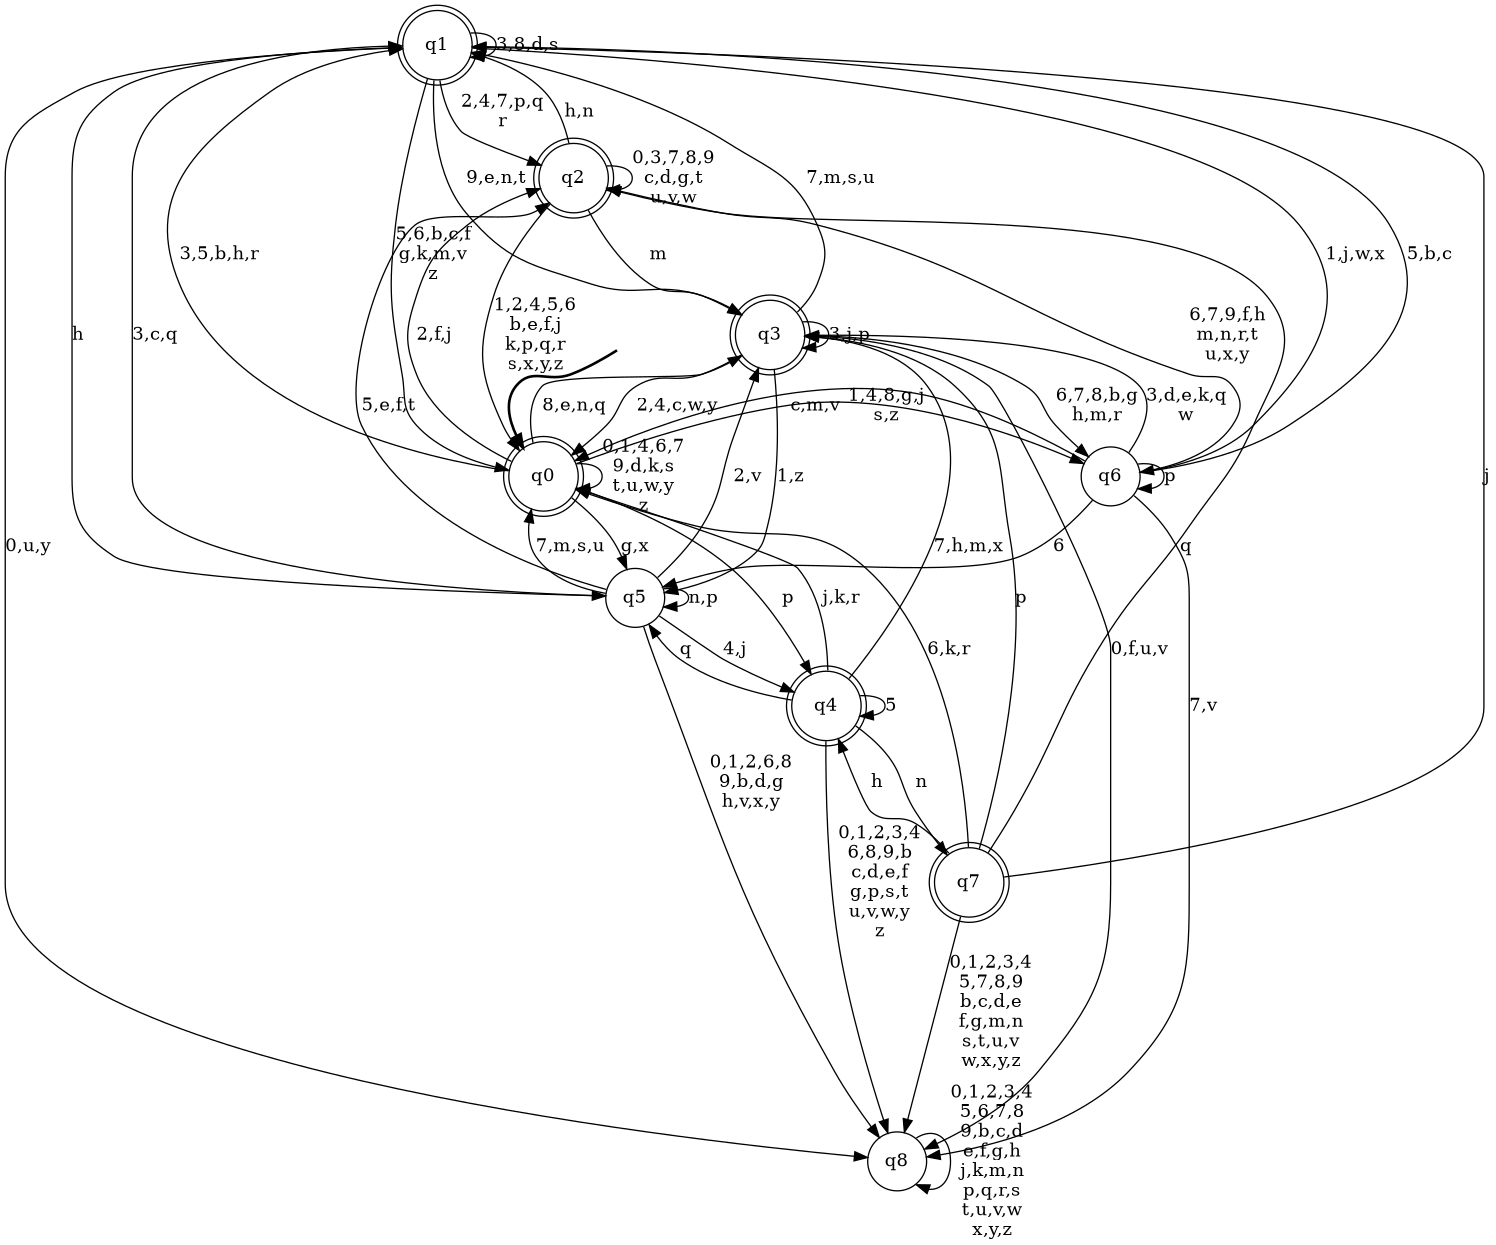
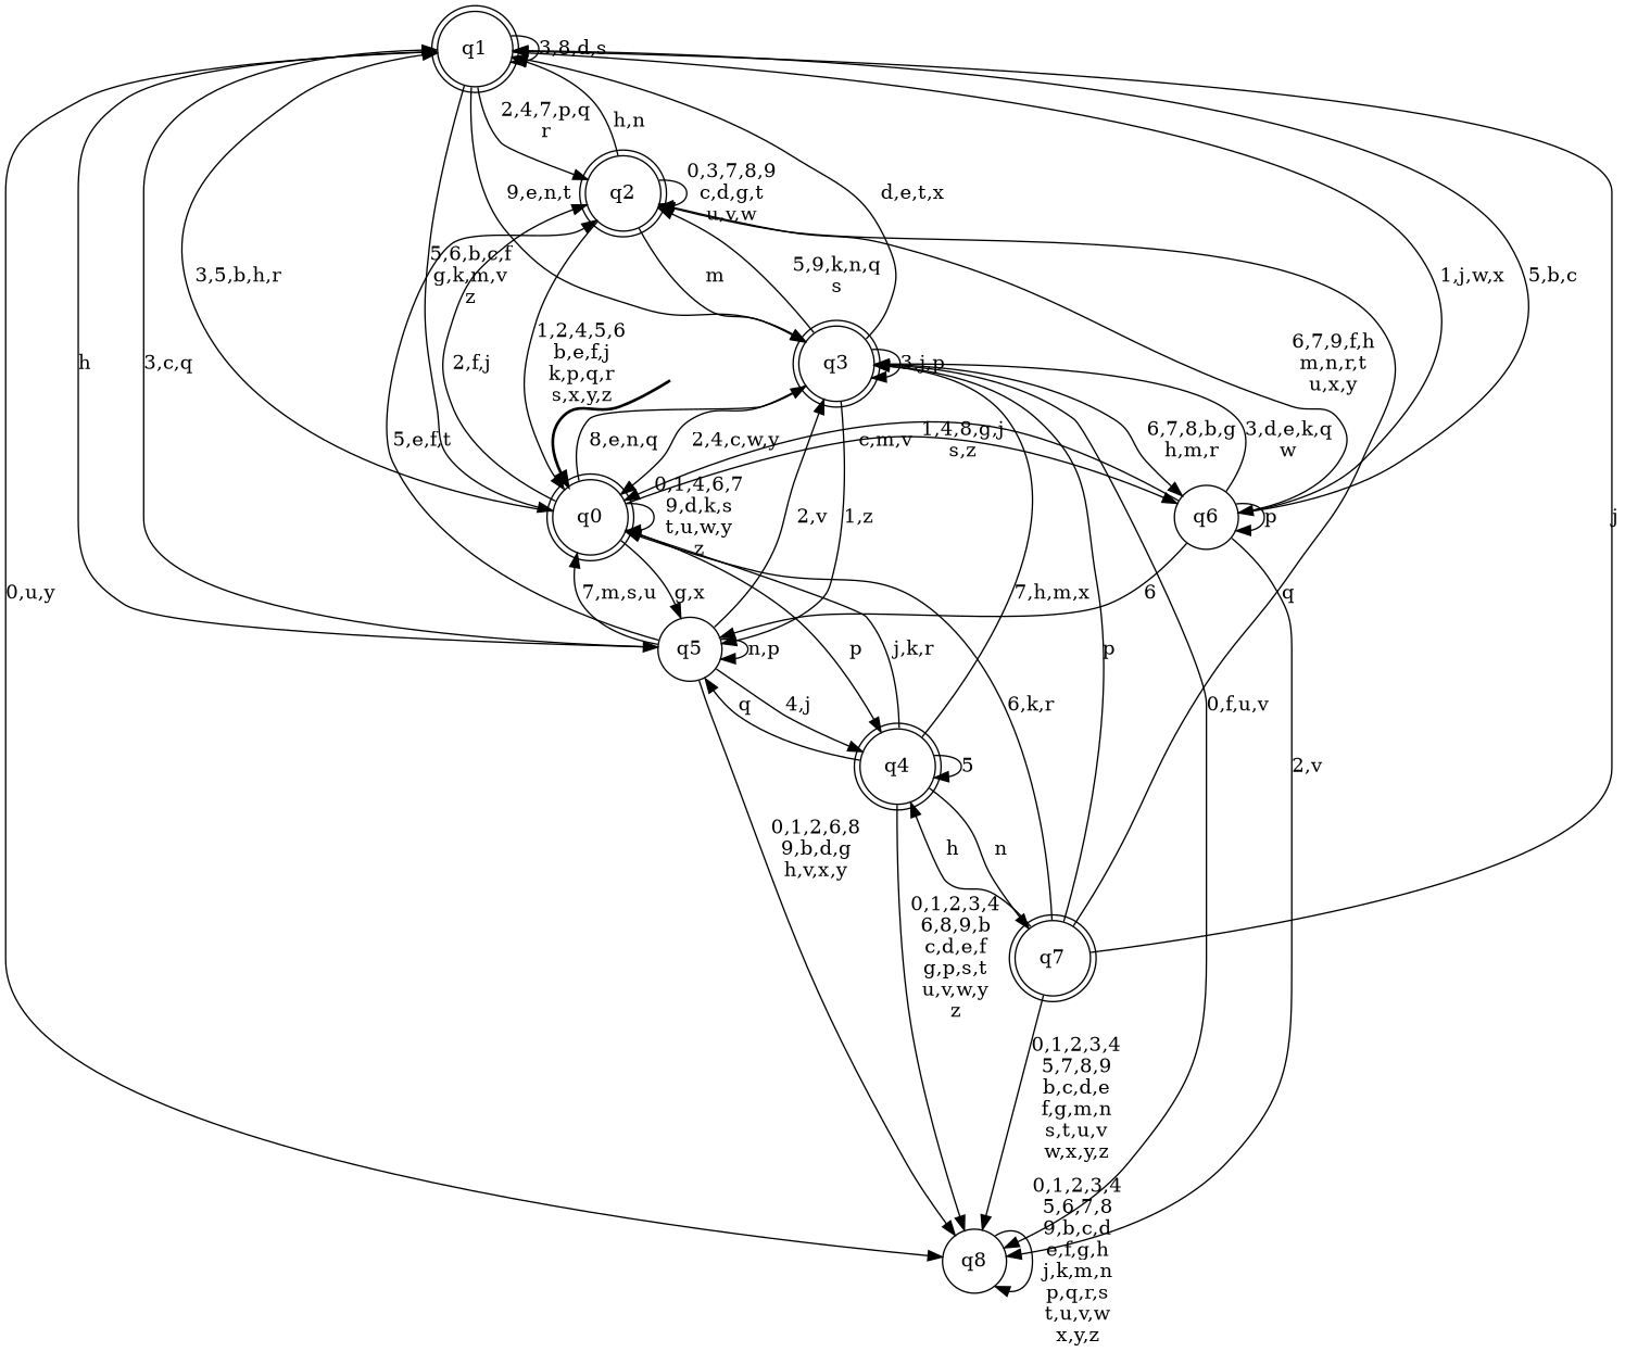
  digraph {
    rankdir=TB
    node [shape=doublecircle style="rounded,filled" color=black fillcolor=white]
    __start0 [height=0 shape=none style=invis width=0 color="" fillcolor=""]
    n2 [label=q0]
    n3 [label=q1]
    n4 [label=q2]
    n5 [label=q3]
    n6 [label=q4]
    n7 [label=q5 shape=circle style=filled]
    n8 [label=q6 shape=circle style=filled]
    n9 [label=q8 shape=circle style=filled]
    n10 [label=q7]
    subgraph cluster_1 {
      nodesep=0.15
      ranksep=0.15
      style=invis
      __start0
      n2
    }
    __start0 -> n2 [penwidth=2]
    n2 -> n2 [label="0,1,4,6,7\n9,d,k,s\nt,u,w,y\nz"]
    n2 -> n3 [label="3,5,b,h,r"]
    n2 -> n4 [label="2,f,j"]
    n2 -> n5 [label="8,e,n,q"]
    n2 -> n6 [label=p]
    n2 -> n7 [label="g,x"]
    n2 -> n8 [label="c,m,v"]
    n3 -> n2 [label="5,6,b,c,f\ng,k,m,v\nz"]
    n3 -> n3 [label="3,8,d,s"]
    n3 -> n4 [label="2,4,7,p,q\nr"]
    n3 -> n5 [label="9,e,n,t"]
    n3 -> n7 [label=h]
    n3 -> n8 [label="1,j,w,x"]
    n3 -> n9 [label="0,u,y"]
    n4 -> n2 [label="1,2,4,5,6\nb,e,f,j\nk,p,q,r\ns,x,y,z"]
    n4 -> n3 [label="h,n"]
    n4 -> n4 [label="0,3,7,8,9\nc,d,g,t\nu,v,w"]
    n4 -> n5 [label=m]
    n5 -> n2 [label="2,4,c,w,y"]
-   n5 -> n3 [label="7,m,s,u"]
+   n5 -> n3 [label="d,e,t,x"]
+   n5 -> n4 [label="5,9,k,n,q\ns"]
    n5 -> n5 [label="3,j,p"]
    n5 -> n7 [label="1,z"]
    n5 -> n8 [label="6,7,8,b,g\nh,m,r"]
    n5 -> n9 [label="0,f,u,v"]
    n6 -> n2 [label="j,k,r"]
    n6 -> n5 [label="7,h,m,x"]
    n6 -> n6 [label=5]
    n6 -> n7 [label=q]
    n6 -> n9 [label="0,1,2,3,4\n6,8,9,b\nc,d,e,f\ng,p,s,t\nu,v,w,y\nz"]
    n6 -> n10 [label=n]
    n7 -> n2 [label="7,m,s,u"]
    n7 -> n3 [label="3,c,q"]
    n7 -> n4 [label="5,e,f,t"]
    n7 -> n5 [label="2,v"]
    n7 -> n6 [label="4,j"]
    n7 -> n7 [label="n,p"]
    n7 -> n9 [label="0,1,2,6,8\n9,b,d,g\nh,v,x,y"]
    n8 -> n2 [label="1,4,8,g,j\ns,z"]
    n8 -> n3 [label="5,b,c"]
    n8 -> n4 [label="6,7,9,f,h\nm,n,r,t\nu,x,y"]
    n8 -> n5 [label="3,d,e,k,q\nw"]
    n8 -> n7 [label=6]
    n8 -> n8 [label=p]
-   n8 -> n9 [label="7,v"]
+   n8 -> n9 [label="2,v"]
    n9 -> n9 [label="0,1,2,3,4\n5,6,7,8\n9,b,c,d\ne,f,g,h\nj,k,m,n\np,q,r,s\nt,u,v,w\nx,y,z"]
    n10 -> n2 [label="6,k,r"]
    n10 -> n3 [label=j]
    n10 -> n4 [label=q]
    n10 -> n5 [label=p]
    n10 -> n6 [label=h]
    n10 -> n9 [label="0,1,2,3,4\n5,7,8,9\nb,c,d,e\nf,g,m,n\ns,t,u,v\nw,x,y,z"]
  }
